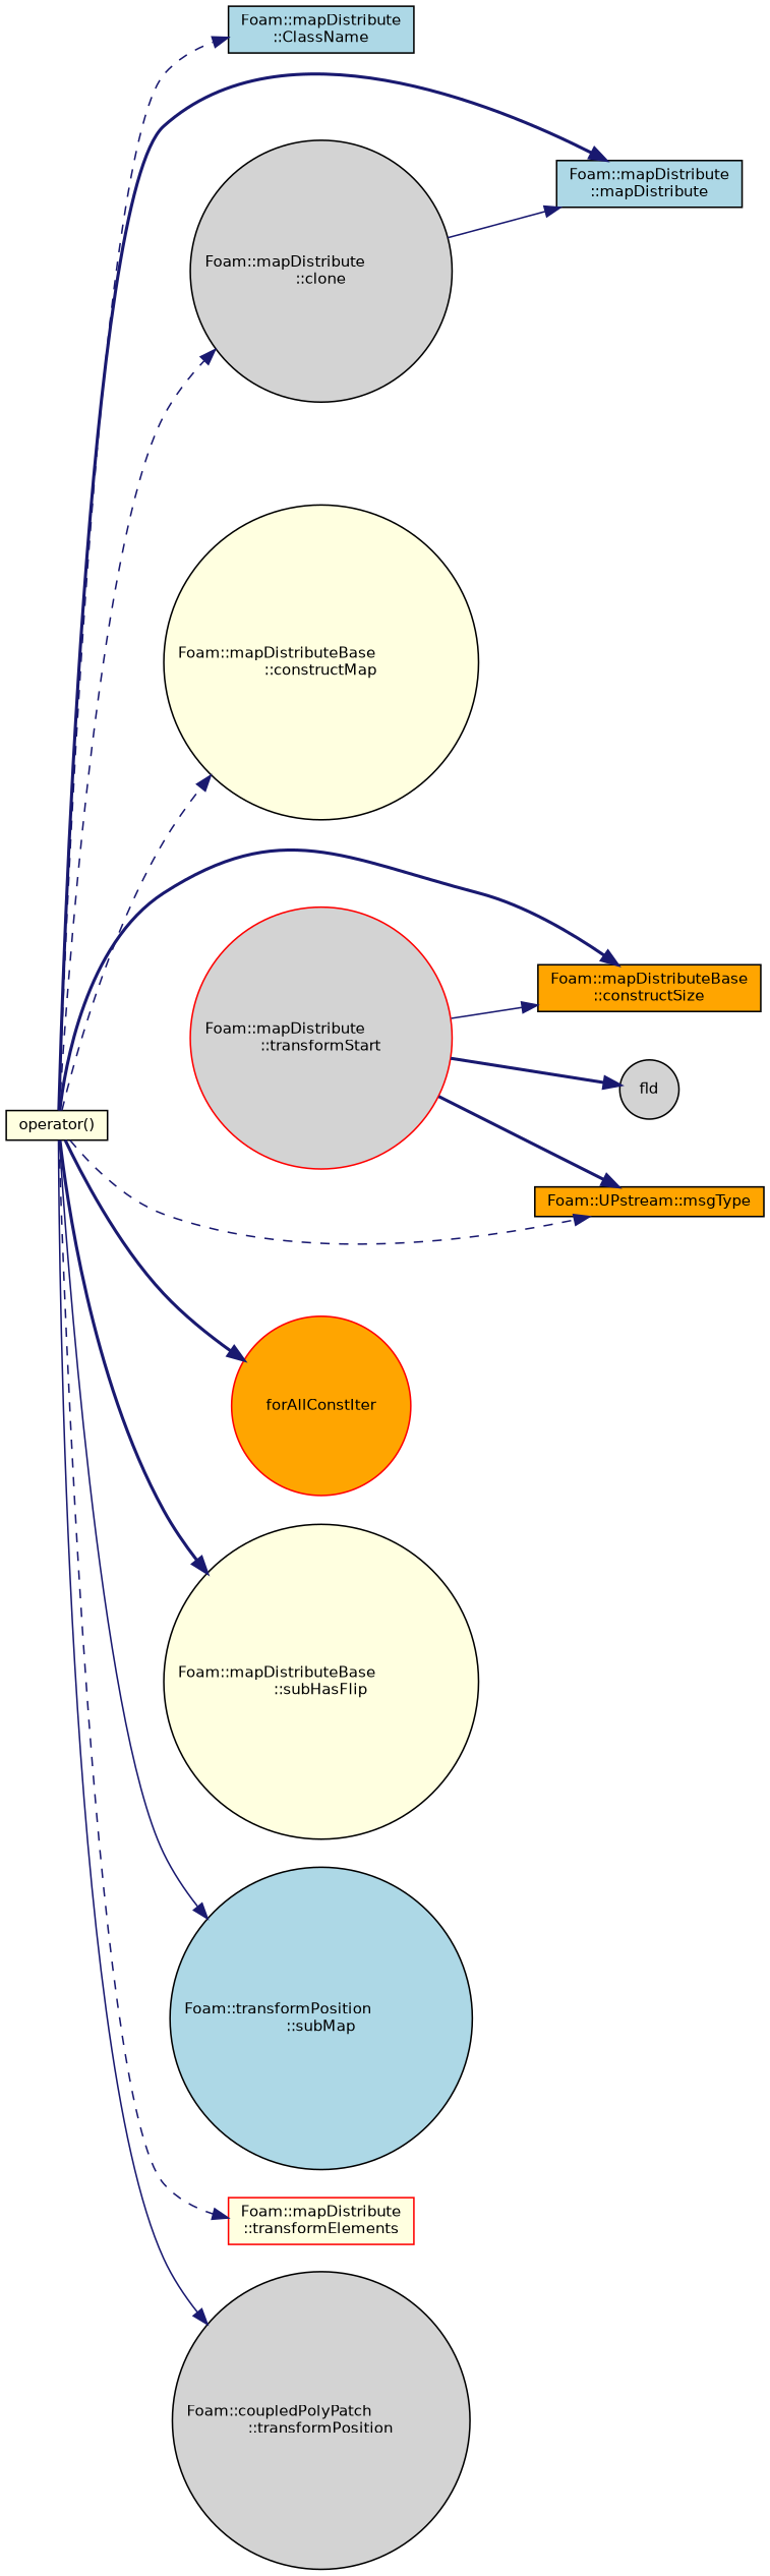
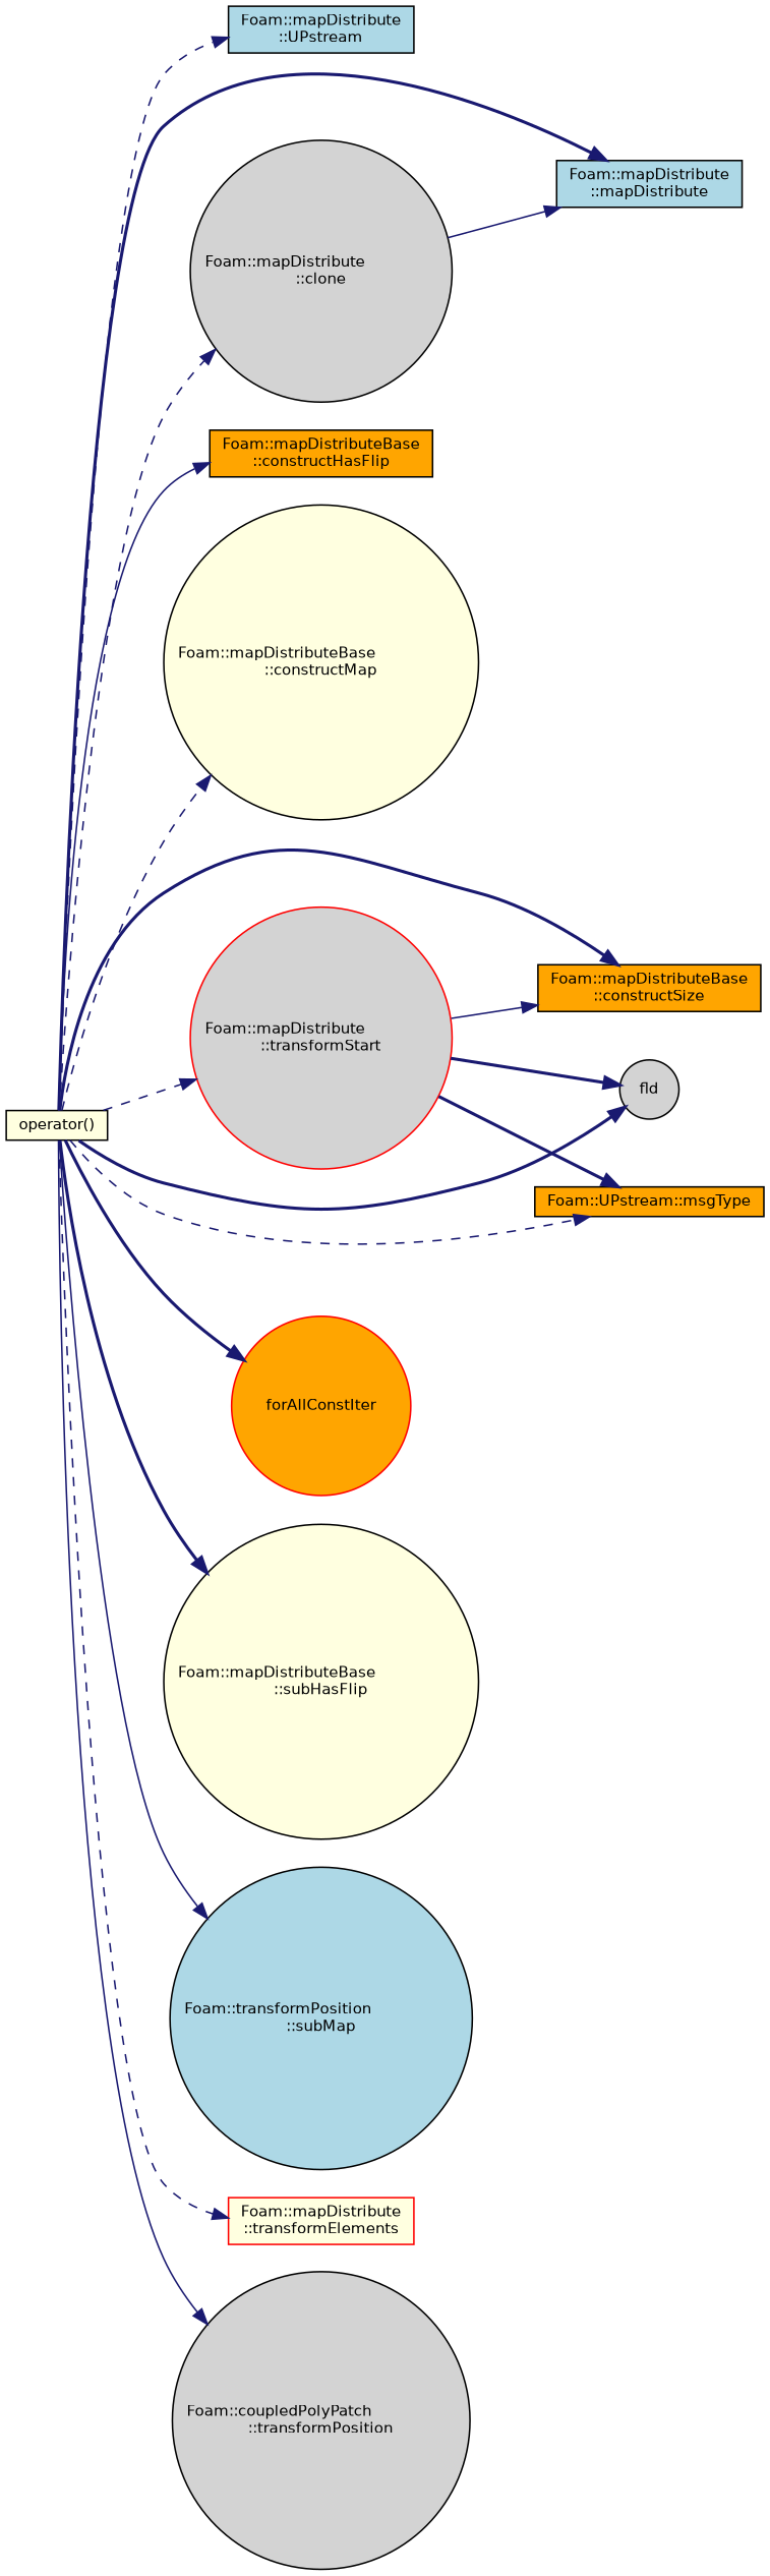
  digraph {
    rankdir=LR
    node [color=black fillcolor=lightyellow fontname=Helvetica fontsize=10 shape=circle style=filled]
    edge [color=midnightblue fontname=Helvetica fontsize=10 labelfontname=Helvetica labelfontsize=10 style=bold]
    n1 [fontcolor=black height=0.2 label="operator()" shape=box width=0.4]
-   n2 [fillcolor=lightblue height=0.2 label="Foam::mapDistribute\l::ClassName" shape=box width=0.4]
+   n2 [fillcolor=lightblue height=0.2 label="Foam::mapDistribute\l::UPstream" shape=box width=0.4]
    n3 [fillcolor=lightgrey height=0.2 label="Foam::mapDistribute\l::clone" width=0.4]
    n4 [fillcolor=lightblue height=0.2 label="Foam::mapDistribute\l::mapDistribute" shape=box width=0.4]
+   n5 [fillcolor=orange height=0.2 label="Foam::mapDistributeBase\l::constructHasFlip" shape=box width=0.4]
    n6 [height=0.2 label="Foam::mapDistributeBase\l::constructMap" width=0.4]
    n7 [fillcolor=orange height=0.2 label="Foam::mapDistributeBase\l::constructSize" shape=box width=0.4]
    n8 [fillcolor=lightgrey height=0.2 label=fld width=0.4]
    n9 [color=red fillcolor=orange height=0.2 label=forAllConstIter width=0.4]
    n10 [fillcolor=orange height=0.2 label="Foam::UPstream::msgType" shape=box width=0.4]
    n11 [height=0.2 label="Foam::mapDistributeBase\l::subHasFlip" width=0.4]
    n12 [fillcolor=lightblue height=0.2 label="Foam::transformPosition\l::subMap" width=0.4]
    n13 [color=red height=0.2 label="Foam::mapDistribute\l::transformElements" shape=box width=0.4]
    n14 [fillcolor=lightgrey height=0.2 label="Foam::coupledPolyPatch\l::transformPosition" width=0.4]
    n15 [color=red fillcolor=lightgrey height=0.2 label="Foam::mapDistribute\l::transformStart" width=0.4]
    n1 -> n2 [style=dashed]
    n1 -> n3 [style=dashed]
    n1 -> n4
+   n1 -> n5 [style=solid]
    n1 -> n6 [style=dashed]
    n1 -> n7
+   n1 -> n8
    n1 -> n9
    n1 -> n10 [style=dashed]
    n1 -> n11
    n1 -> n12 [style=solid]
    n1 -> n13 [style=dashed]
    n1 -> n14 [style=solid]
+   n1 -> n15 [style=dashed]
    n3 -> n4 [style=solid]
    n15 -> n7 [style=solid]
    n15 -> n8
    n15 -> n10
  }
